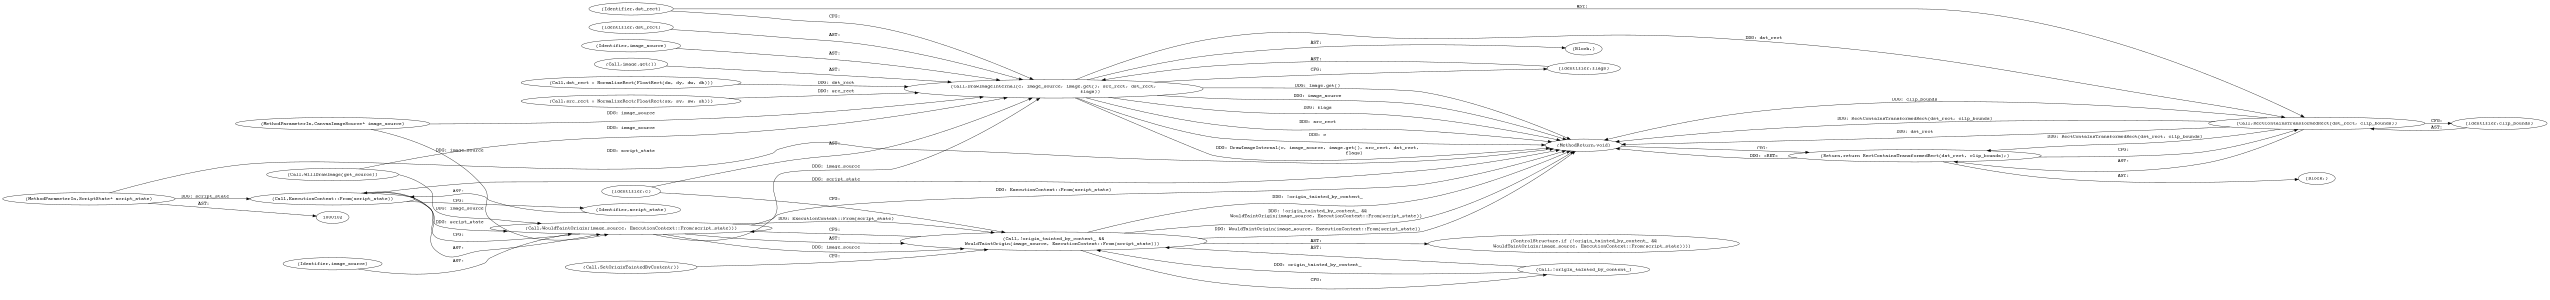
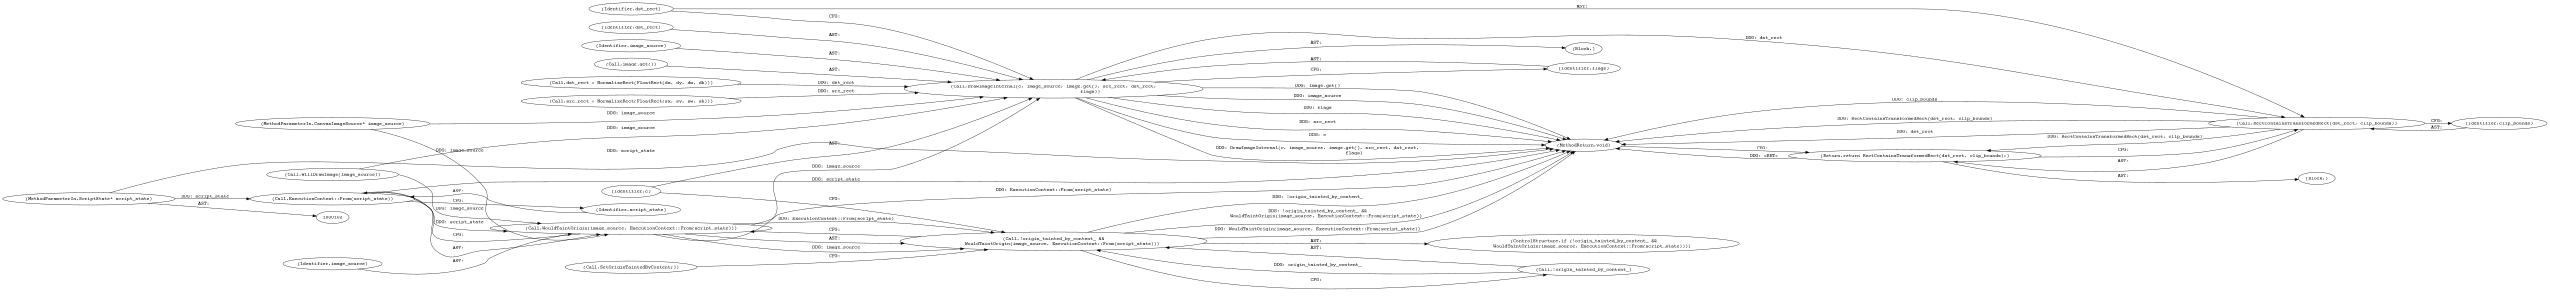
  digraph {
    fontname="Courier Prime"
    rankdir=LR
    node [fontname="Courier Prime"]
    edge [fontname="Courier Prime"]
    n1 [label="(Call,ExecutionContext::From(script_state))"]
    n2 [label="(Call,WouldTaintOrigin(image_source, ExecutionContext::From(script_state)))"]
    n3 [label="(Identifier,script_state)"]
    n4 [label="(MethodReturn,void)"]
    n5 [label="(Call,!origin_tainted_by_content_ &&\n      WouldTaintOrigin(image_source, ExecutionContext::From(script_state)))"]
    n6 [label="(Call,DrawImageInternal(c, image_source, image.get(), src_rect, dst_rect,\n                          flags))"]
    n7 [label="(Return,return RectContainsTransformedRect(dst_rect, clip_bounds);)"]
    n8 [label="(MethodParameterIn,ScriptState* script_state)"]
    1000102
    n10 [label="(ControlStructure,if (!origin_tainted_by_content_ &&\n      WouldTaintOrigin(image_source, ExecutionContext::From(script_state))))"]
    n11 [label="(Call,!origin_tainted_by_content_)"]
    n12 [label="(Call,RectContainsTransformedRect(dst_rect, clip_bounds))"]
    n13 [label="(Identifier,flags)"]
    n14 [label="(Block,)"]
    n15 [label="(Identifier,clip_bounds)"]
    n16 [label="(Block,)"]
    n17 [label="(Call,dst_rect = NormalizeRect(FloatRect(dx, dy, dw, dh)))"]
    n18 [label="(Call,SetOriginTaintedByContent())"]
    n19 [label="(Call,src_rect = NormalizeRect(FloatRect(sx, sy, sw, sh)))"]
    n20 [label="(Identifier,dst_rect)"]
    n21 [label="(Identifier,c)"]
    n22 [label="(Identifier,image_source)"]
-   n23 [label="(Call,WillDrawImage(get_source))"]
+   n23 [label="(Call,WillDrawImage(image_source))"]
    n24 [label="(Identifier,dst_rect)"]
    n25 [label="(Identifier,image_source)"]
    n26 [label="(Call,image.get())"]
    n27 [label="(MethodParameterIn,CanvasImageSource* image_source)"]
    n1 -> n2 [label="AST: "]
    n1 -> n2 [label="DDG: script_state"]
    n1 -> n3 [label="CFG: "]
    n1 -> n4 [label="DDG: script_state"]
    n2 -> n1 [label="CFG: "]
    n2 -> n4 [label="DDG: ExecutionContext::From(script_state)"]
    n2 -> n5 [label="AST: "]
    n2 -> n5 [label="DDG: image_source"]
    n2 -> n5 [label="DDG: ExecutionContext::From(script_state)"]
    n2 -> n6 [label="DDG: image_source"]
    n3 -> n1 [label="AST: "]
    n4 -> n7 [label="CFG: "]
    n5 -> n2 [label="CFG: "]
    n5 -> n4 [label="DDG: !origin_tainted_by_content_"]
    n5 -> n4 [label="DDG: !origin_tainted_by_content_ &&\n      WouldTaintOrigin(image_source, ExecutionContext::From(script_state))"]
    n5 -> n4 [label="DDG: WouldTaintOrigin(image_source, ExecutionContext::From(script_state))"]
    n5 -> n10 [label="AST: "]
    n5 -> n11 [label="CFG: "]
    n6 -> n4 [label="DDG: flags"]
    n6 -> n4 [label="DDG: src_rect"]
    n6 -> n4 [label="DDG: c"]
    n6 -> n4 [label="DDG: DrawImageInternal(c, image_source, image.get(), src_rect, dst_rect,\n                          flags)"]
    n6 -> n4 [label="DDG: image.get()"]
    n6 -> n4 [label="DDG: image_source"]
    n6 -> n12 [label="DDG: dst_rect"]
    n6 -> n13 [label="CFG: "]
    n6 -> n14 [label="AST: "]
    n7 -> n4 [label="DDG: <RET>"]
    n7 -> n12 [label="CFG: "]
    n7 -> n16 [label="AST: "]
    n8 -> n1 [label="DDG: script_state"]
    n8 -> n4 [label="DDG: script_state"]
    n8 -> 1000102 [label="AST: "]
    n11 -> n5 [label="AST: "]
    n11 -> n5 [label="DDG: origin_tainted_by_content_"]
    n12 -> n4 [label="DDG: clip_bounds"]
    n12 -> n4 [label="DDG: RectContainsTransformedRect(dst_rect, clip_bounds)"]
    n12 -> n4 [label="DDG: dst_rect"]
    n12 -> n7 [label="AST: "]
    n12 -> n7 [label="DDG: RectContainsTransformedRect(dst_rect, clip_bounds)"]
    n12 -> n15 [label="CFG: "]
    n13 -> n6 [label="AST: "]
    n15 -> n12 [label="AST: "]
    n17 -> n6 [label="DDG: dst_rect"]
    n18 -> n5 [label="CFG: "]
    n19 -> n6 [label="DDG: src_rect"]
    n20 -> n6 [label="AST: "]
    n21 -> n5 [label="CFG: "]
    n21 -> n6 [label="AST: "]
    n22 -> n2 [label="AST: "]
    n23 -> n2 [label="DDG: image_source"]
    n23 -> n6 [label="DDG: image_source"]
    n24 -> n6 [label="CFG: "]
    n24 -> n12 [label="AST: "]
    n25 -> n6 [label="AST: "]
    n26 -> n6 [label="AST: "]
    n27 -> n2 [label="DDG: image_source"]
    n27 -> n6 [label="DDG: image_source"]
  }
